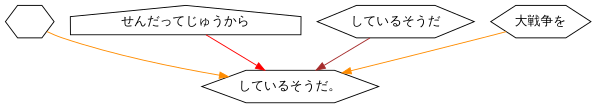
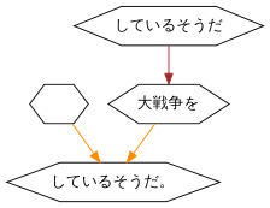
  digraph {
    fontname="DejaVu Sans"
    node [fontname="DejaVu Sans" shape=hexagon]
    edge [color=darkorange fontname="DejaVu Sans"]
    n1 [label="　"]
    n2 [label="しているそうだ。"]
-   n3 [label="せんだってじゅうから" shape=house]
    n4 [label="しているそうだ"]
    n5 [label="大戦争を"]
    n1 -> n2
-   n3 -> n2 [color=red]
-   n4 -> n2 [color=brown]
+   n4 -> n5 [color=brown]
    n5 -> n2
  }
